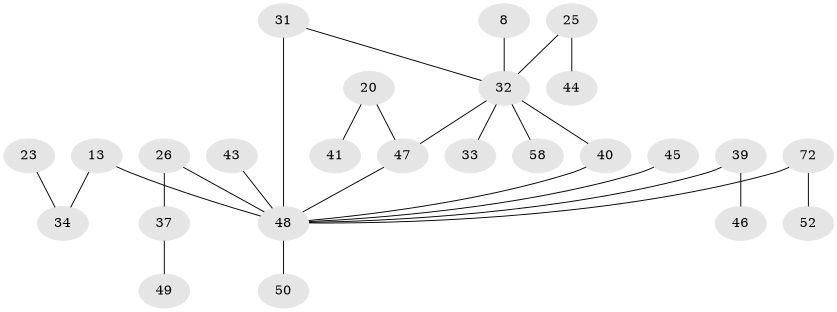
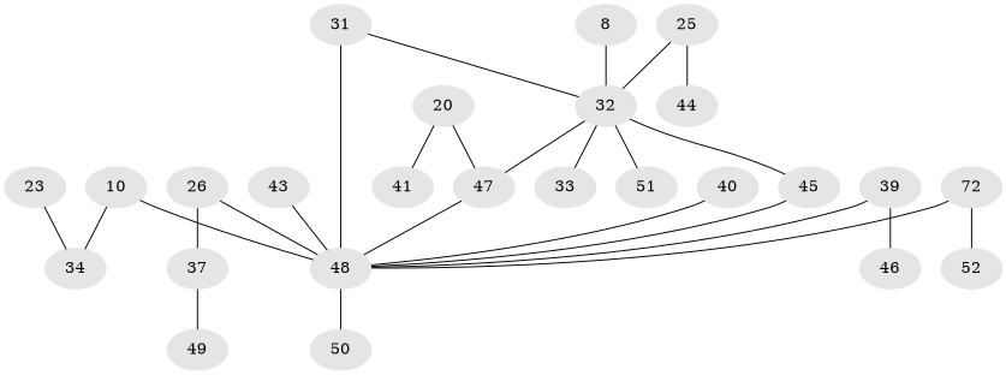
  graph {
    node [color=gray90 style=filled]
    32 [super="+2+9+29"]
    33
    45
    47
-   51 [label=58]
+   51
    8
    48 [super="+18+30+27+39+22+35"]
-   13
+   13 [label=10]
    34
    23
    50
    20
    41
    25
    44
    26 [super="+17"]
    37
    49
    31 [super="+14"]
    n20 [label=39 super="+36"]
    46
    40
    n23 [label=72]
    52
    43
    32 -- 33
-   32 -- 40
+   32 -- 45
    32 -- 47
    32 -- 51
    45 -- 48
    47 -- 48
    8 -- 32
    48 -- 50
    13 -- 48
    13 -- 34
    23 -- 34
    20 -- 47
    20 -- 41
    25 -- 32
    25 -- 44
    26 -- 48
    26 -- 37
    37 -- 49
    31 -- 32
    31 -- 48 [weight=3]
    n20 -- 48
    n20 -- 46
    40 -- 48
    n23 -- 48
    n23 -- 52
    43 -- 48
  }
